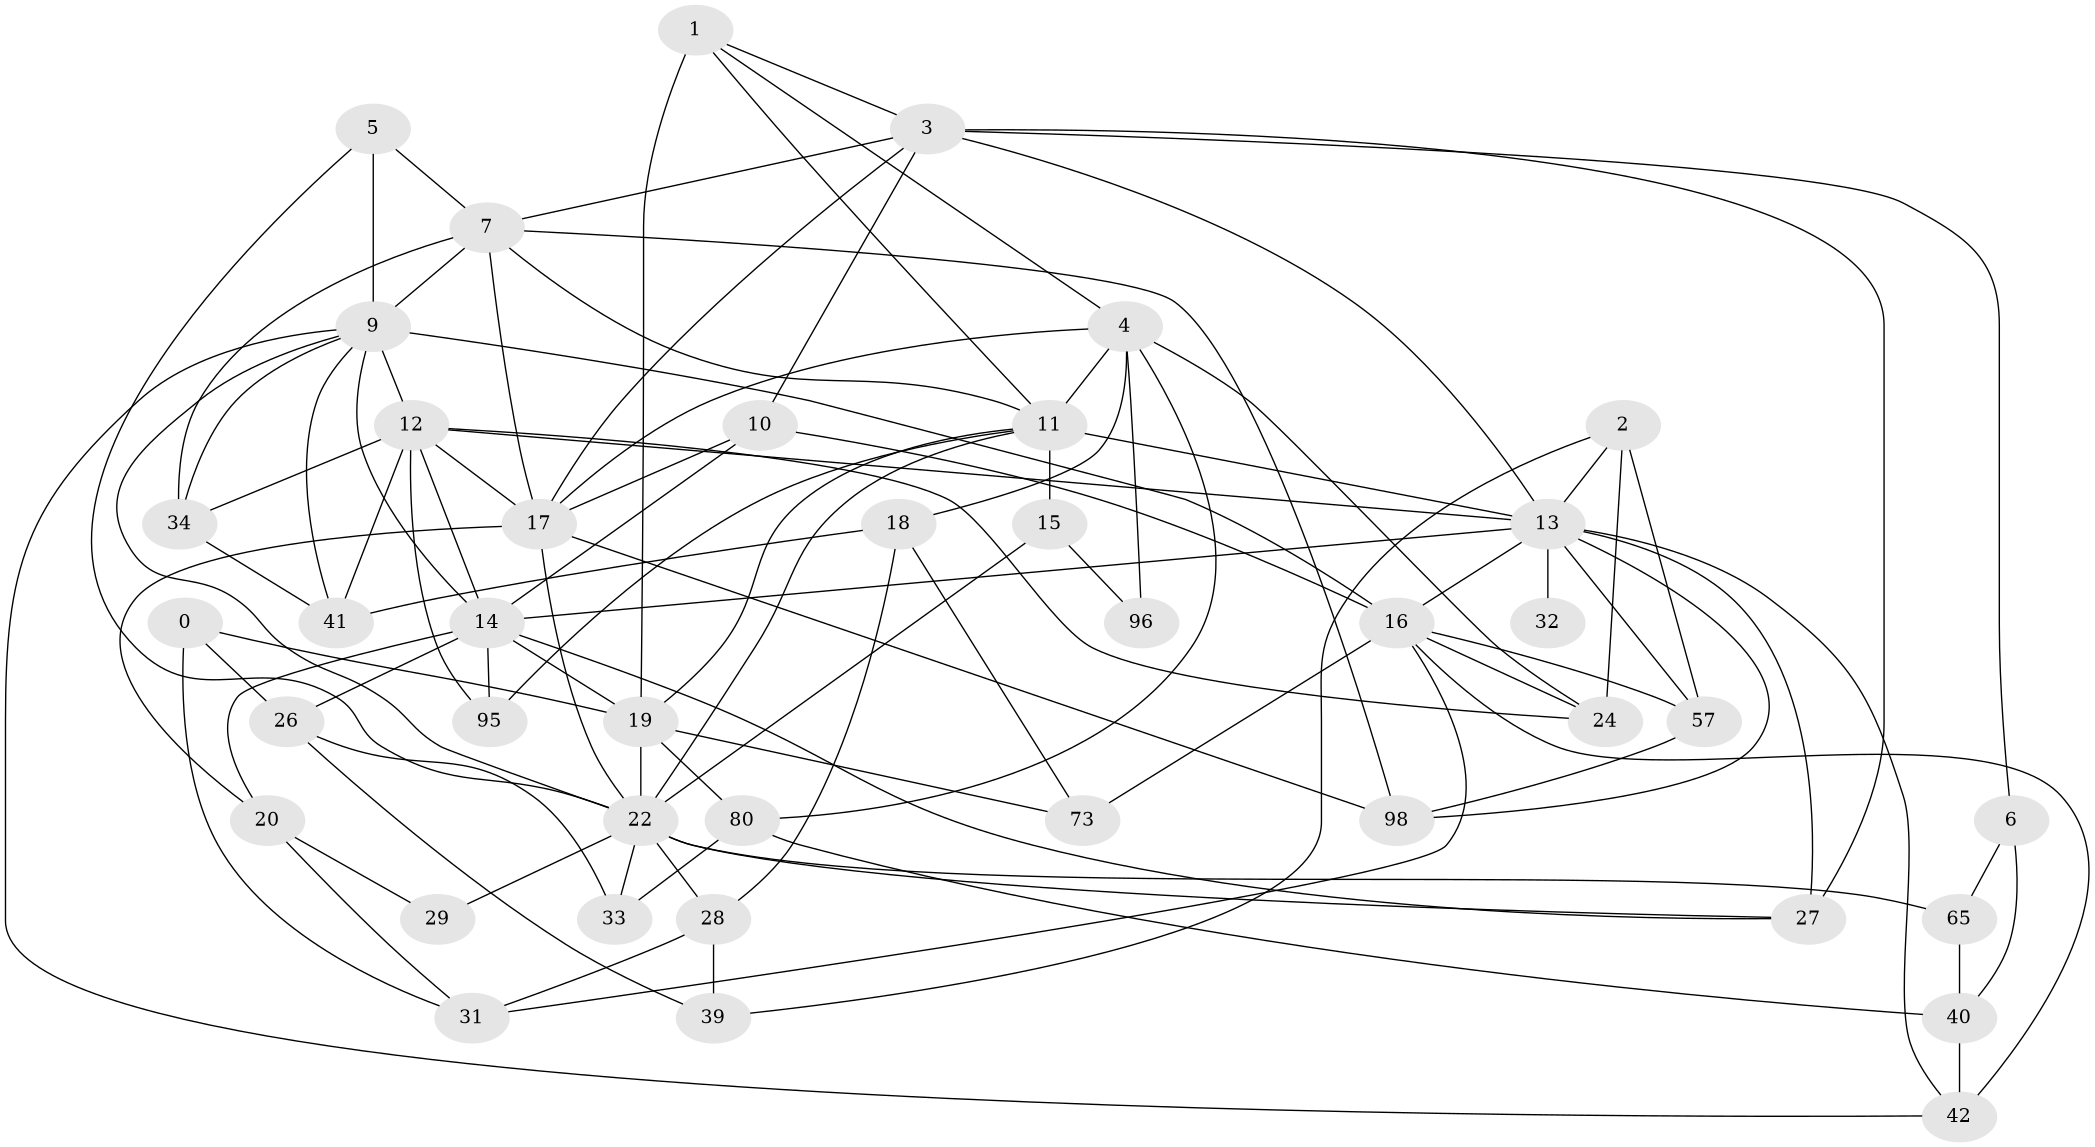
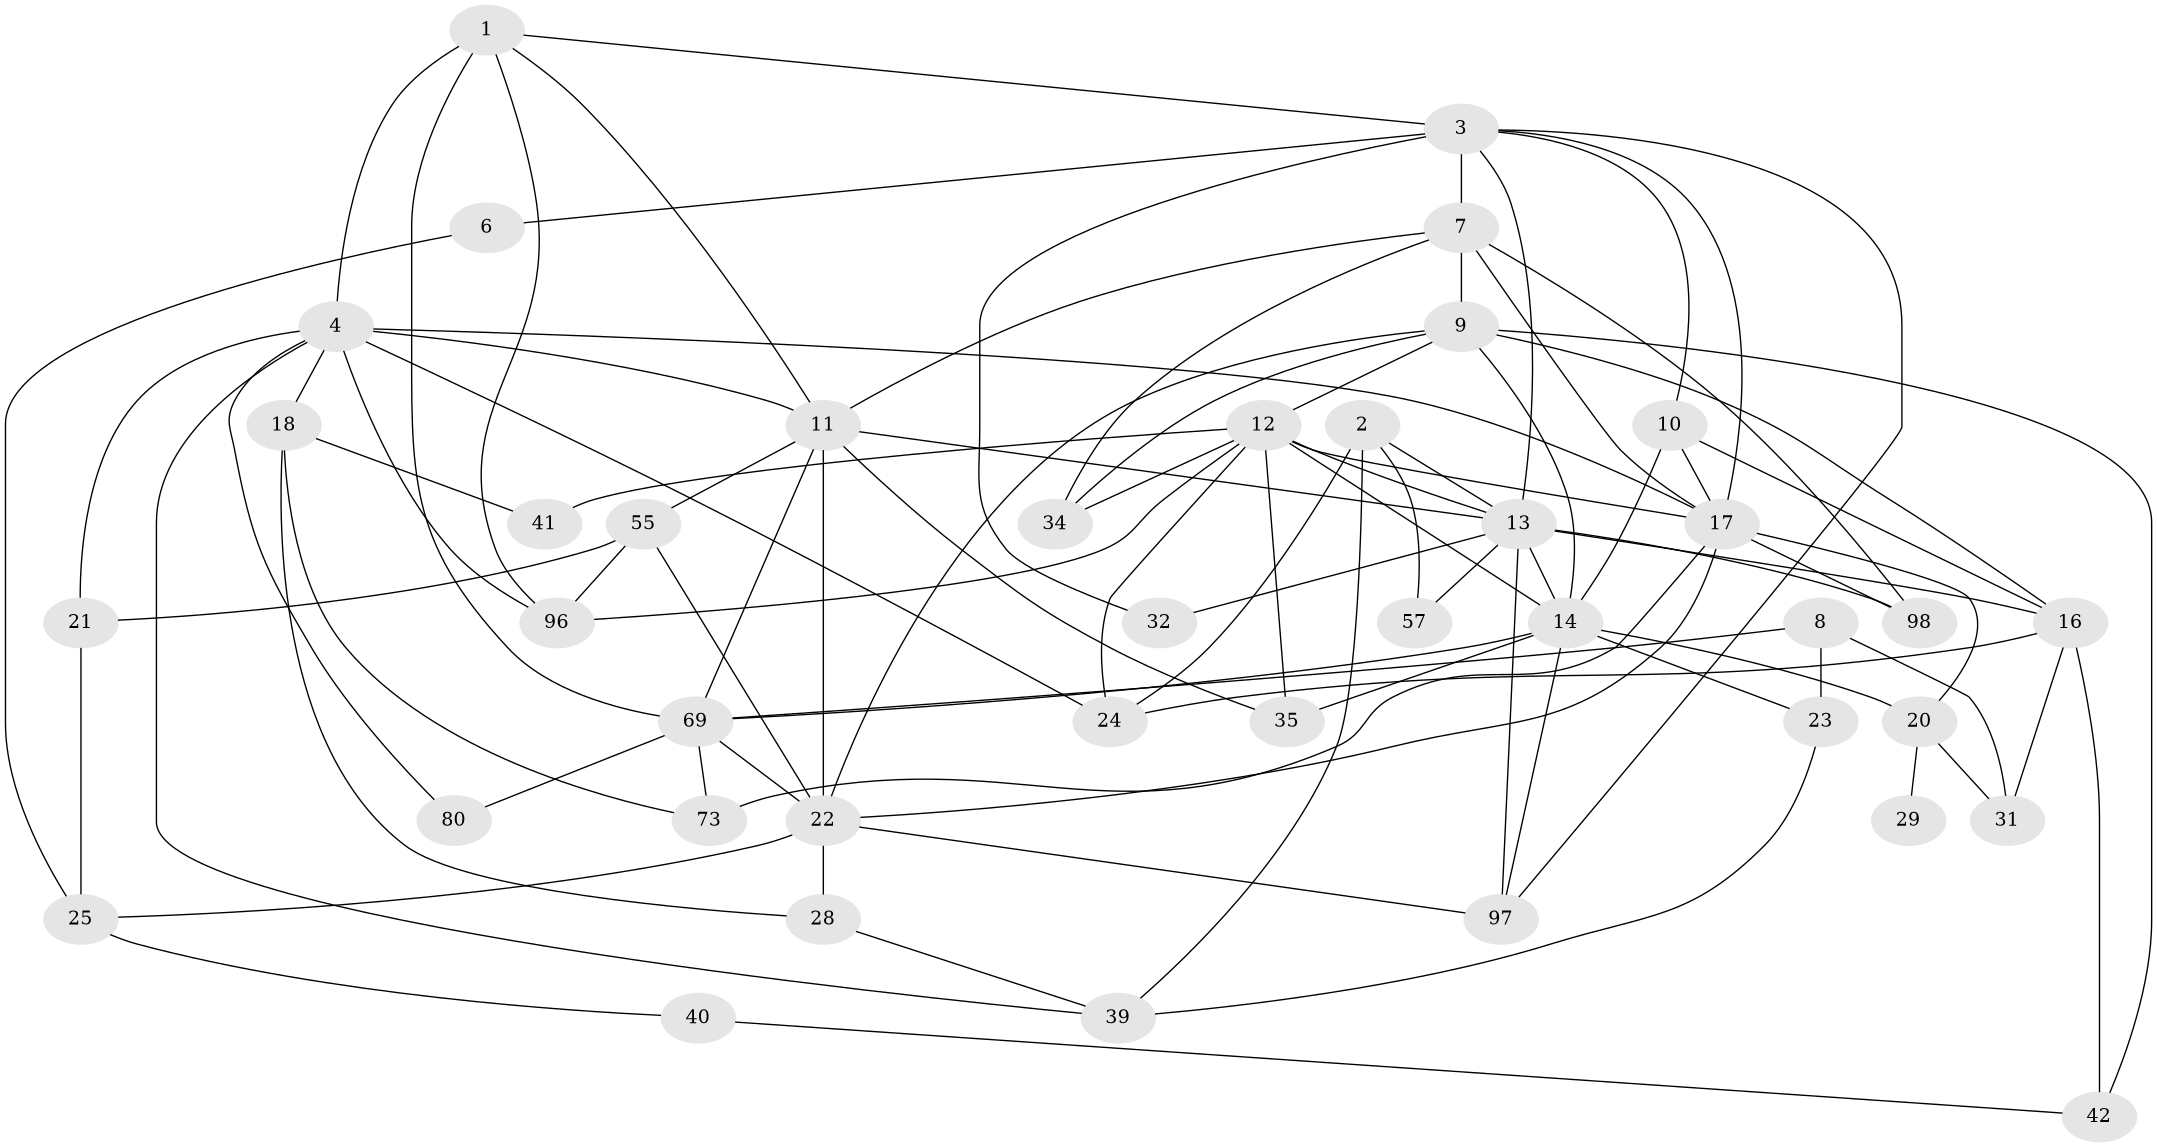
  graph {
    node [color=gray90 style=filled]
    edge [weight=1.0]
    1
    3
    4
    11
-   19
+   19 [label=69]
    n6 [label=96]
    6
    13
    7
    10
    17
-   27
+   27 [label=97]
    32
    24
    39
    18
+   21
    n18 [label=80]
    22
-   15
-   35 [label=95]
+   15 [label=55]
+   35
    n22 [label=73]
    2
    n24 [label=57]
-   25 [label=65]
+   25
    40
    12
    34
    14
    41
    16
    n32 [label=98]
    42
    9
    20
    31
    28
-   33
-   5
    29
-   8 [label=0]
-   26
+   8
+   26 [label=23]
    1 -- 3
    1 -- 4
    1 -- 11
    1 -- 19 [weight=2.0]
+   1 -- n6
    3 -- 6
    3 -- 13
    3 -- 7 [weight=2.0]
    3 -- 10
    3 -- 17
    3 -- 27
+   3 -- 32
    4 -- 11
    4 -- n6
    4 -- 17
    4 -- 24
+   4 -- 39
    4 -- 18
+   4 -- 21
    4 -- n18
    11 -- 19 [weight=3.0]
    11 -- 13
    11 -- 22
    11 -- 15
    11 -- 35
    19 -- n18
    19 -- 22
    19 -- n22
    6 -- 25
-   6 -- 40
    13 -- 27 [weight=2.0]
    13 -- 32
    13 -- n24
    13 -- 14
    13 -- 16
    13 -- n32
-   13 -- 42
    7 -- 11
    7 -- 17
    7 -- 34
    7 -- n32
    7 -- 9 [weight=2.0]
    10 -- 17
    10 -- 14
    10 -- 16
    17 -- 22
-   16 -- n22 [weight=2.0]
+   17 -- n22 [weight=2.0]
    17 -- n32
    17 -- 20
    18 -- n22
    18 -- 41
    18 -- 28
-   n18 -- 40
-   n18 -- 33
+   21 -- 25
    22 -- 27
    22 -- 25
    22 -- 28
-   22 -- 33
-   22 -- 29 [weight=2.0]
    15 -- n6
+   15 -- 21
    15 -- 22
    2 -- 13
    2 -- 24
    2 -- 39
    2 -- n24
-   n24 -- n32
    25 -- 40
    40 -- 42
+   12 -- n6
    12 -- 13
    12 -- 17
    12 -- 24
    12 -- 35
    12 -- 34
    12 -- 14
    12 -- 41
-   34 -- 41
    14 -- 19
    14 -- 27
    14 -- 35
    14 -- 20
    14 -- 26 [weight=2.0]
    16 -- 24
-   16 -- n24
    16 -- 42 [weight=2.0]
    16 -- 31
    9 -- 22
    9 -- 12
    9 -- 34
    9 -- 14
-   9 -- 41
    9 -- 16 [weight=2.0]
    9 -- 42
    20 -- 31
    20 -- 29
    28 -- 39
-   28 -- 31
-   5 -- 7
-   5 -- 22
-   5 -- 9 [weight=2.0]
    8 -- 19
    8 -- 31
    8 -- 26 [weight=2.0]
    26 -- 39
-   26 -- 33
  }
